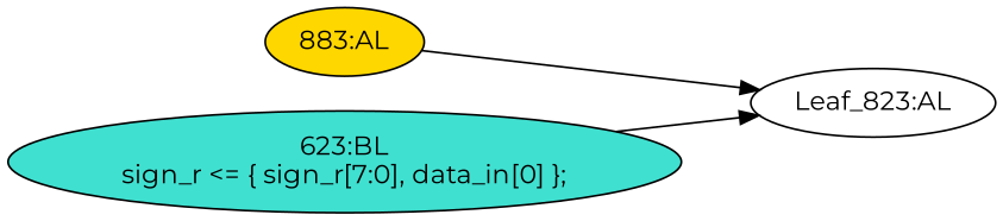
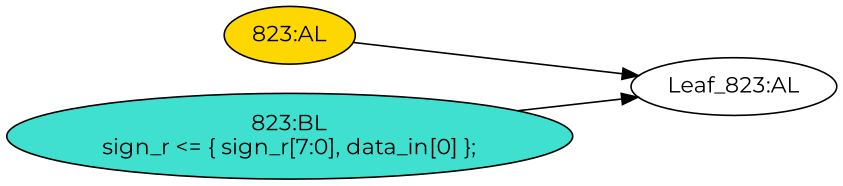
  strict digraph {
    fontname=Montserrat
    rankdir=LR
    node [fontname=Montserrat style=filled]
    edge [cond="[]" fontname=Montserrat lineno=None]
-   n1 [ast="<pyverilog.vparser.ast.Always object at 0x7f407858a190>" clk_sens=True fillcolor=gold label="883:AL" sens="['clk']" statements="[]" typ=Always use_var="['data_in', 'sign_r']"]
+   n1 [ast="<pyverilog.vparser.ast.Always object at 0x7f407858a190>" clk_sens=True fillcolor=gold label="823:AL" sens="['clk']" statements="[]" typ=Always use_var="['data_in', 'sign_r']"]
    n2 [def_var="['sign_r']" label="Leaf_823:AL" style=""]
-   n3 [ast="<pyverilog.vparser.ast.Block object at 0x7f407858a2d0>" fillcolor=turquoise label="623:BL\nsign_r <= { sign_r[7:0], data_in[0] };" statements="[<pyverilog.vparser.ast.NonblockingSubstitution object at 0x7f407858a310>]" typ=Block]
+   n3 [ast="<pyverilog.vparser.ast.Block object at 0x7f407858a2d0>" fillcolor=turquoise label="823:BL\nsign_r <= { sign_r[7:0], data_in[0] };" statements="[<pyverilog.vparser.ast.NonblockingSubstitution object at 0x7f407858a310>]" typ=Block]
    n1 -> n2
    n3 -> n2
  }
